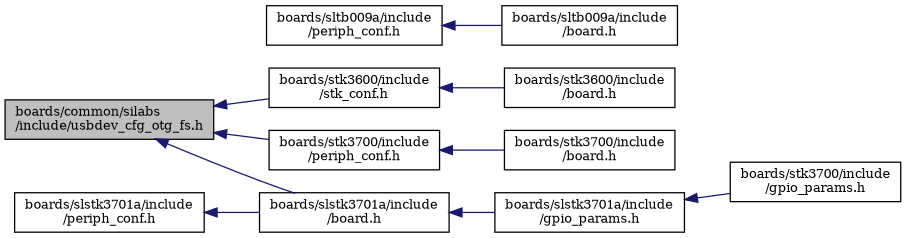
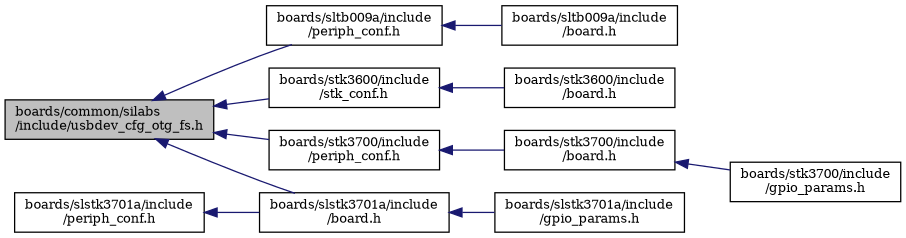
  digraph {
    fontname="DejaVu Serif"
    rankdir=LR
    node [color=black fillcolor=white fontname="DejaVu Serif" fontsize=10 shape=record style=filled]
    edge [color=midnightblue dir=back fontname="DejaVu Serif" fontsize=10 labelfontname=Helvetica labelfontsize=10 style=solid]
    n1 [fillcolor=grey75 fontcolor=black height=0.2 label="boards/common/silabs\l/include/usbdev_cfg_otg_fs.h" width=0.4]
    n2 [height=0.2 label="boards/sltb009a/include\l/periph_conf.h" width=0.4]
    n3 [height=0.2 label="boards/stk3600/include\l/stk_conf.h" width=0.4]
    n4 [height=0.2 label="boards/stk3700/include\l/periph_conf.h" width=0.4]
    n5 [height=0.2 label="boards/slstk3701a/include\l/board.h" width=0.4]
    n6 [height=0.2 label="boards/slstk3701a/include\l/periph_conf.h" width=0.4]
    n7 [height=0.2 label="boards/sltb009a/include\l/board.h" width=0.4]
    n8 [height=0.2 label="boards/stk3600/include\l/board.h" width=0.4]
    n9 [height=0.2 label="boards/stk3700/include\l/board.h" width=0.4]
    n10 [height=0.2 label="boards/slstk3701a/include\l/gpio_params.h" width=0.4]
    n11 [height=0.2 label="boards/stk3700/include\l/gpio_params.h" width=0.4]
+   n1 -> n2
    n1 -> n3
    n1 -> n4
    n1 -> n5
    n2 -> n7
    n3 -> n8
    n4 -> n9
    n5 -> n10
    n6 -> n5
-   n10 -> n11
+   n9 -> n11
  }
